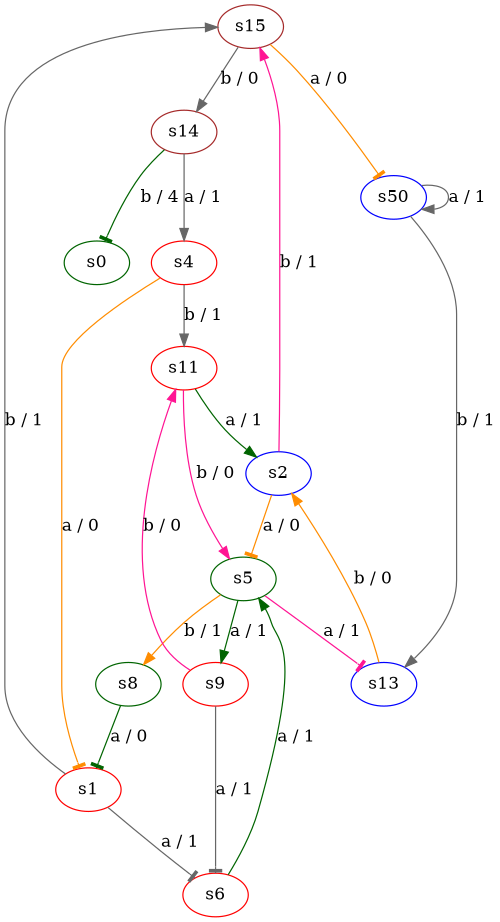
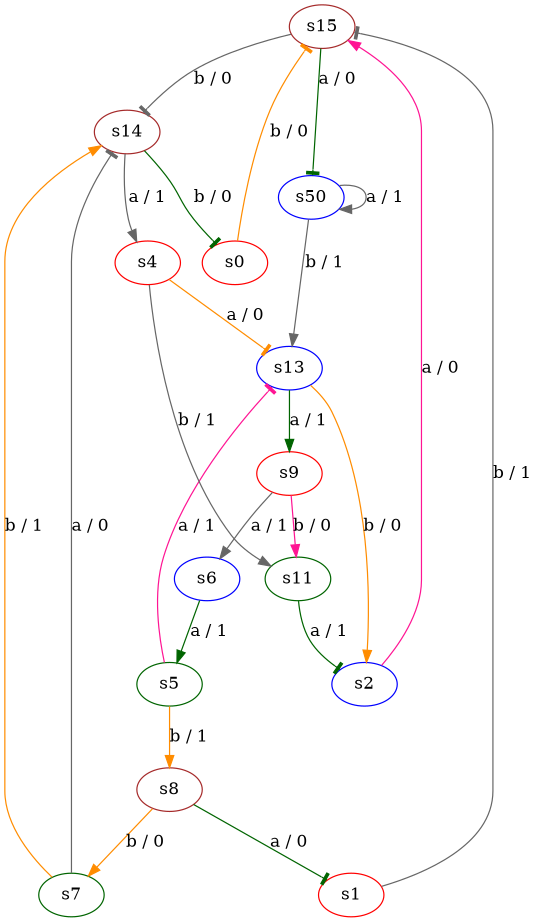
  digraph {
    node [color=red]
    edge [arrowhead=normal color=gray40]
    s15 [color=brown]
-   s0 [color=darkgreen]
+   s0
    s14 [color=brown]
    n4 [color=blue label=s50]
    s2 [color=blue]
    s5 [color=darkgreen]
    s9
-   s6
-   s11
+   s6 [color=blue]
+   s11 [color=darkgreen]
    s1
    s13 [color=blue]
-   s8 [color=darkgreen]
+   s8 [color=brown]
+   s7 [color=darkgreen]
    s4
-   s15 -> s14 [label="b / 0"]
-   s15 -> n4 [arrowhead=tee color=darkorange label="a / 0"]
-   s14 -> s0 [arrowhead=tee color=darkgreen label="b / 4"]
+   s15 -> s14 [arrowhead=tee label="b / 0"]
+   s15 -> n4 [arrowhead=tee color=darkgreen label="a / 0"]
+   s0 -> s15 [arrowhead=tee color=darkorange label="b / 0"]
+   s14 -> s0 [arrowhead=tee color=darkgreen label="b / 0"]
    s14 -> s4 [label="a / 1"]
    n4 -> n4 [label="a / 1"]
    n4 -> s13 [label="b / 1"]
-   s2 -> s15 [color=deeppink label="b / 1"]
-   s2 -> s5 [arrowhead=tee color=darkorange label="a / 0"]
+   s2 -> s15 [color=deeppink label="a / 0"]
    s5 -> s13 [arrowhead=tee color=deeppink label="a / 1"]
    s5 -> s8 [color=darkorange label="b / 1"]
-   s9 -> s6 [arrowhead=tee label="a / 1"]
+   s9 -> s6 [label="a / 1"]
    s9 -> s11 [color=deeppink label="b / 0"]
    s6 -> s5 [color=darkgreen label="a / 1"]
-   s11 -> s2 [color=darkgreen label="a / 1"]
-   s11 -> s5 [color=deeppink label="b / 0"]
-   s1 -> s15 [label="b / 1"]
-   s1 -> s6 [arrowhead=tee label="a / 1"]
+   s11 -> s2 [arrowhead=tee color=darkgreen label="a / 1"]
+   s1 -> s15 [arrowhead=tee label="b / 1"]
    s13 -> s2 [color=darkorange label="b / 0"]
-   s5 -> s9 [color=darkgreen label="a / 1"]
+   s13 -> s9 [color=darkgreen label="a / 1"]
    s8 -> s1 [arrowhead=tee color=darkgreen label="a / 0"]
+   s8 -> s7 [color=darkorange label="b / 0"]
+   s7 -> s14 [arrowhead=tee label="a / 0"]
+   s7 -> s14 [color=darkorange label="b / 1"]
    s4 -> s11 [label="b / 1"]
-   s4 -> s1 [arrowhead=tee color=darkorange label="a / 0"]
+   s4 -> s13 [arrowhead=tee color=darkorange label="a / 0"]
  }
